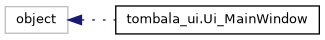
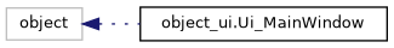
  digraph {
    rankdir=LR
    node [fillcolor=white fontname=Helvetica fontsize=10 shape=record style=filled]
    n1 [color=grey75 height=0.2 label=object width=0.4]
-   n2 [color=black height=0.2 label="tombala_ui.Ui_MainWindow" width=0.4]
+   n2 [color=black height=0.2 label="object_ui.Ui_MainWindow" width=0.4]
    n1 -> n2 [color=midnightblue dir=back fontname=Helvetica fontsize=10 labelfontname=Helvetica labelfontsize=10 style=dotted]
  }
